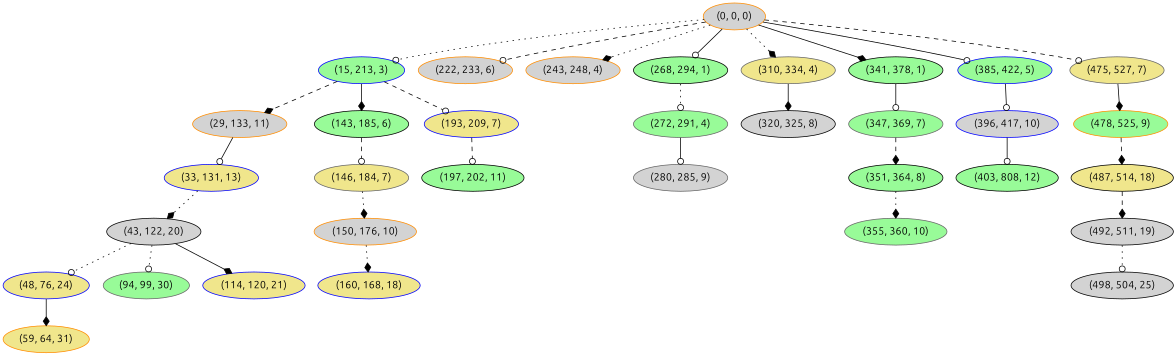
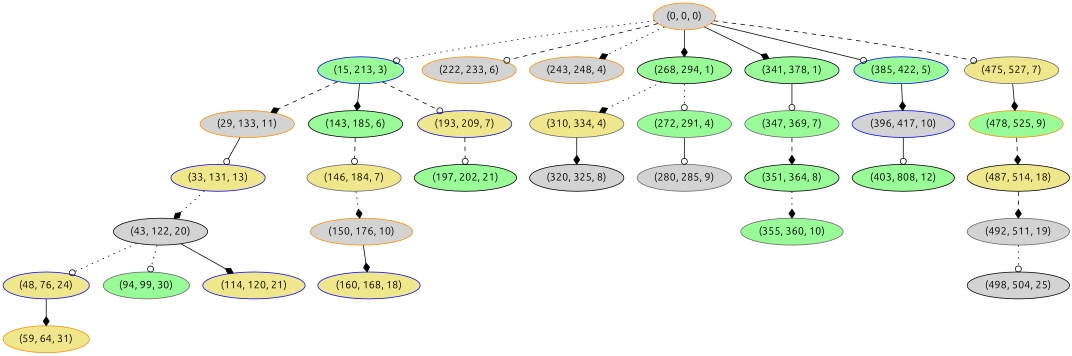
  digraph {
    fontname=Ubuntu
    node [color=black fillcolor=palegreen fontname=Ubuntu style=filled]
    edge [arrowhead=diamond fontname=Ubuntu style=solid]
    "(0, 0, 0)" [color=darkorange fillcolor=lightgrey]
    "(15, 213, 3)" [color=blue]
    "(222, 233, 6)" [color=darkorange fillcolor=lightgrey]
    "(243, 248, 4)" [color=darkorange fillcolor=lightgrey]
    "(268, 294, 1)"
    "(310, 334, 4)" [color=gray40 fillcolor=khaki]
    "(341, 378, 1)"
    "(385, 422, 5)" [color=blue]
    "(475, 527, 7)" [color=gray40 fillcolor=khaki]
    "(29, 133, 11)" [color=darkorange fillcolor=lightgrey]
    "(143, 185, 6)"
    "(193, 209, 7)" [color=blue fillcolor=khaki]
    "(272, 291, 4)" [color=gray40]
    "(320, 325, 8)" [fillcolor=lightgrey]
    "(347, 369, 7)" [color=gray40]
    "(396, 417, 10)" [color=blue fillcolor=lightgrey]
    "(478, 525, 9)" [color=darkorange]
    "(33, 131, 13)" [color=blue fillcolor=khaki]
    "(146, 184, 7)" [color=gray40 fillcolor=khaki]
-   "(197, 202, 11)"
+   "(197, 202, 11)" [label="(197, 202, 21)"]
    "(43, 122, 20)" [fillcolor=lightgrey]
    "(48, 76, 24)" [color=blue fillcolor=khaki]
    "(94, 99, 30)" [color=gray40]
    "(114, 120, 21)" [color=blue fillcolor=khaki]
    "(59, 64, 31)" [color=darkorange fillcolor=khaki]
    "(150, 176, 10)" [color=darkorange fillcolor=lightgrey]
    "(160, 168, 18)" [color=blue fillcolor=khaki]
    "(280, 285, 9)" [color=gray40 fillcolor=lightgrey]
    "(351, 364, 8)"
    "(355, 360, 10)" [color=gray40]
    n31 [label="(403, 808, 12)"]
    "(487, 514, 18)" [fillcolor=khaki]
-   "(492, 511, 19)" [fillcolor=lightgrey]
+   "(492, 511, 19)" [color=gray40 fillcolor=lightgrey]
    "(498, 504, 25)" [fillcolor=lightgrey]
    "(0, 0, 0)" -> "(15, 213, 3)" [arrowhead=odot style=dotted]
    "(0, 0, 0)" -> "(222, 233, 6)" [arrowhead=odot style=dashed]
    "(0, 0, 0)" -> "(243, 248, 4)" [style=dotted]
-   "(0, 0, 0)" -> "(268, 294, 1)" [arrowhead=odot]
-   "(0, 0, 0)" -> "(310, 334, 4)" [style=dotted]
+   "(0, 0, 0)" -> "(268, 294, 1)"
+   "(268, 294, 1)" -> "(310, 334, 4)" [style=dotted]
    "(0, 0, 0)" -> "(341, 378, 1)"
    "(0, 0, 0)" -> "(385, 422, 5)" [arrowhead=odot]
    "(0, 0, 0)" -> "(475, 527, 7)" [arrowhead=odot style=dashed]
    "(15, 213, 3)" -> "(29, 133, 11)" [style=dashed]
    "(15, 213, 3)" -> "(143, 185, 6)"
    "(15, 213, 3)" -> "(193, 209, 7)" [arrowhead=odot style=dashed]
    "(268, 294, 1)" -> "(272, 291, 4)" [arrowhead=odot style=dotted]
    "(310, 334, 4)" -> "(320, 325, 8)"
    "(341, 378, 1)" -> "(347, 369, 7)" [arrowhead=odot]
-   "(385, 422, 5)" -> "(396, 417, 10)" [arrowhead=odot]
+   "(385, 422, 5)" -> "(396, 417, 10)"
    "(475, 527, 7)" -> "(478, 525, 9)"
    "(29, 133, 11)" -> "(33, 131, 13)" [arrowhead=odot]
    "(143, 185, 6)" -> "(146, 184, 7)" [arrowhead=odot style=dashed]
    "(193, 209, 7)" -> "(197, 202, 11)" [arrowhead=odot style=dashed]
    "(272, 291, 4)" -> "(280, 285, 9)" [arrowhead=odot]
    "(347, 369, 7)" -> "(351, 364, 8)" [style=dashed]
    "(396, 417, 10)" -> n31 [arrowhead=odot]
    "(478, 525, 9)" -> "(487, 514, 18)" [style=dashed]
    "(33, 131, 13)" -> "(43, 122, 20)" [style=dotted]
    "(146, 184, 7)" -> "(150, 176, 10)" [style=dotted]
    "(43, 122, 20)" -> "(48, 76, 24)" [arrowhead=odot style=dotted]
    "(43, 122, 20)" -> "(94, 99, 30)" [arrowhead=odot style=dotted]
    "(43, 122, 20)" -> "(114, 120, 21)"
    "(48, 76, 24)" -> "(59, 64, 31)"
-   "(150, 176, 10)" -> "(160, 168, 18)" [style=dotted]
+   "(150, 176, 10)" -> "(160, 168, 18)"
    "(351, 364, 8)" -> "(355, 360, 10)" [style=dotted]
    "(487, 514, 18)" -> "(492, 511, 19)" [style=dashed]
    "(492, 511, 19)" -> "(498, 504, 25)" [arrowhead=odot style=dotted]
  }
